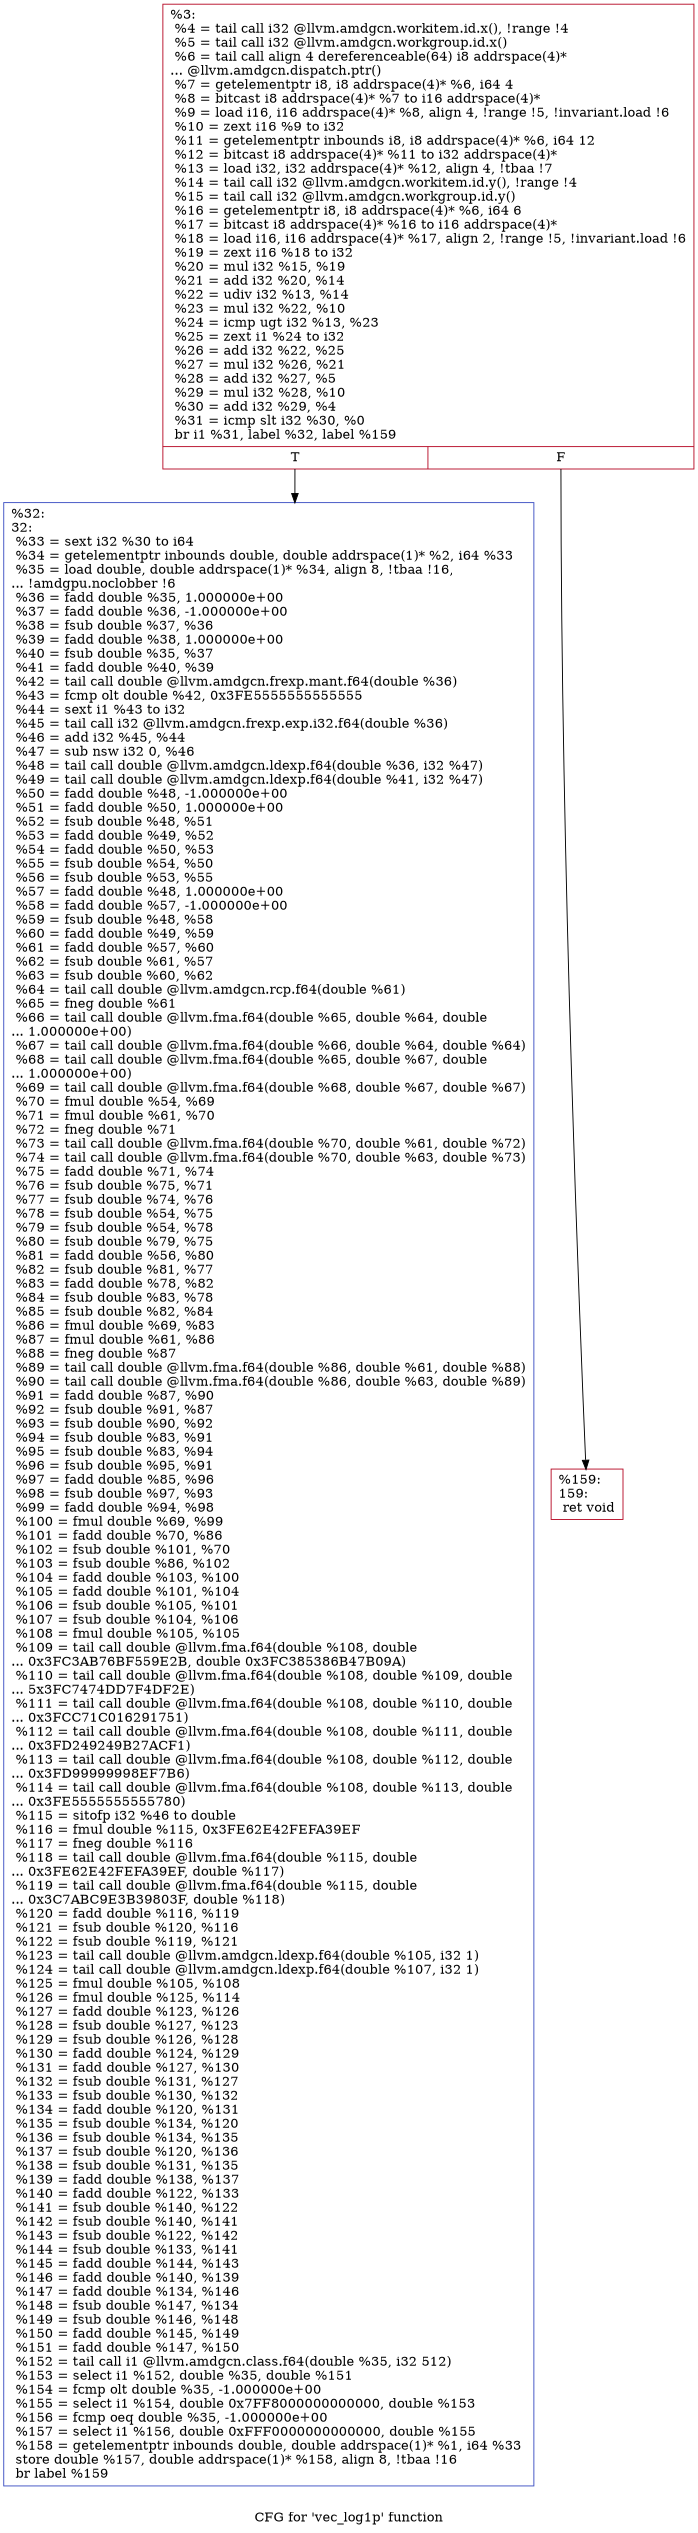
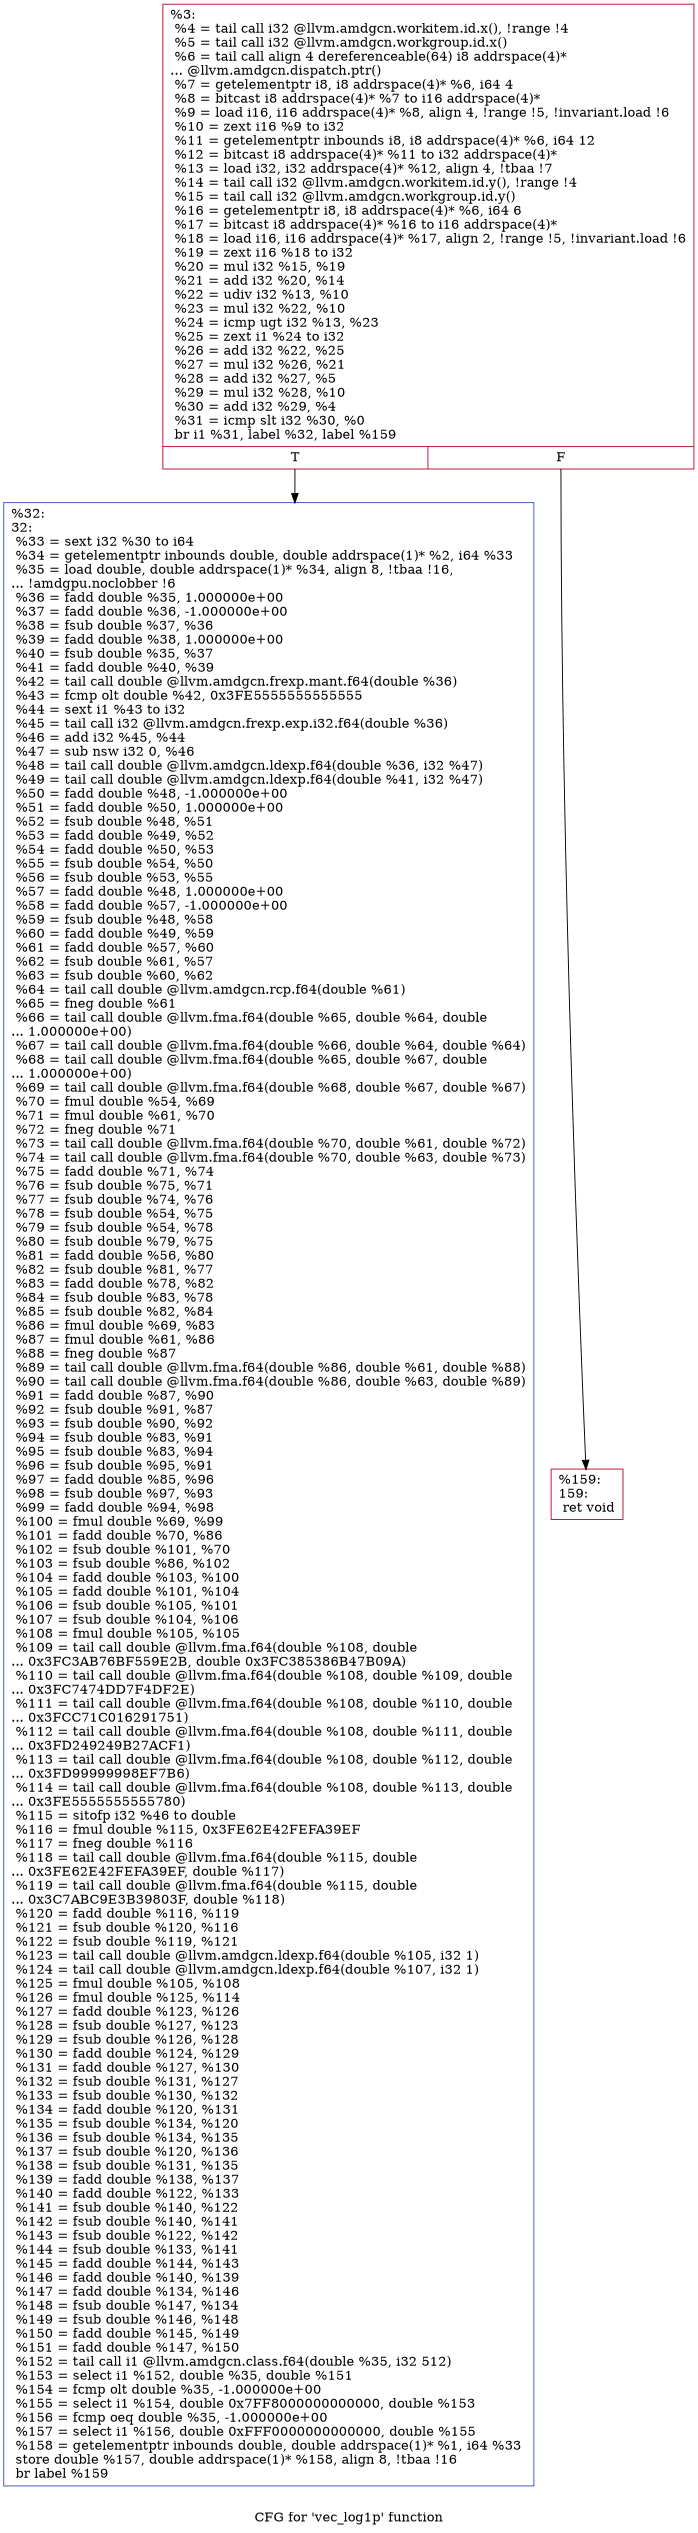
  digraph {
    label="CFG for 'vec_log1p' function"
    node [color="#b70d28ff" fillcolor=white shape=record style=filled]
-   n1 [label="{%3:\l  %4 = tail call i32 @llvm.amdgcn.workitem.id.x(), !range !4\l  %5 = tail call i32 @llvm.amdgcn.workgroup.id.x()\l  %6 = tail call align 4 dereferenceable(64) i8 addrspace(4)*\l... @llvm.amdgcn.dispatch.ptr()\l  %7 = getelementptr i8, i8 addrspace(4)* %6, i64 4\l  %8 = bitcast i8 addrspace(4)* %7 to i16 addrspace(4)*\l  %9 = load i16, i16 addrspace(4)* %8, align 4, !range !5, !invariant.load !6\l  %10 = zext i16 %9 to i32\l  %11 = getelementptr inbounds i8, i8 addrspace(4)* %6, i64 12\l  %12 = bitcast i8 addrspace(4)* %11 to i32 addrspace(4)*\l  %13 = load i32, i32 addrspace(4)* %12, align 4, !tbaa !7\l  %14 = tail call i32 @llvm.amdgcn.workitem.id.y(), !range !4\l  %15 = tail call i32 @llvm.amdgcn.workgroup.id.y()\l  %16 = getelementptr i8, i8 addrspace(4)* %6, i64 6\l  %17 = bitcast i8 addrspace(4)* %16 to i16 addrspace(4)*\l  %18 = load i16, i16 addrspace(4)* %17, align 2, !range !5, !invariant.load !6\l  %19 = zext i16 %18 to i32\l  %20 = mul i32 %15, %19\l  %21 = add i32 %20, %14\l  %22 = udiv i32 %13, %14\l  %23 = mul i32 %22, %10\l  %24 = icmp ugt i32 %13, %23\l  %25 = zext i1 %24 to i32\l  %26 = add i32 %22, %25\l  %27 = mul i32 %26, %21\l  %28 = add i32 %27, %5\l  %29 = mul i32 %28, %10\l  %30 = add i32 %29, %4\l  %31 = icmp slt i32 %30, %0\l  br i1 %31, label %32, label %159\l|{<s0>T|<s1>F}}"]
-   n2 [color="#3d50c3ff" label="{%32:\l32:                                               \l  %33 = sext i32 %30 to i64\l  %34 = getelementptr inbounds double, double addrspace(1)* %2, i64 %33\l  %35 = load double, double addrspace(1)* %34, align 8, !tbaa !16,\l... !amdgpu.noclobber !6\l  %36 = fadd double %35, 1.000000e+00\l  %37 = fadd double %36, -1.000000e+00\l  %38 = fsub double %37, %36\l  %39 = fadd double %38, 1.000000e+00\l  %40 = fsub double %35, %37\l  %41 = fadd double %40, %39\l  %42 = tail call double @llvm.amdgcn.frexp.mant.f64(double %36)\l  %43 = fcmp olt double %42, 0x3FE5555555555555\l  %44 = sext i1 %43 to i32\l  %45 = tail call i32 @llvm.amdgcn.frexp.exp.i32.f64(double %36)\l  %46 = add i32 %45, %44\l  %47 = sub nsw i32 0, %46\l  %48 = tail call double @llvm.amdgcn.ldexp.f64(double %36, i32 %47)\l  %49 = tail call double @llvm.amdgcn.ldexp.f64(double %41, i32 %47)\l  %50 = fadd double %48, -1.000000e+00\l  %51 = fadd double %50, 1.000000e+00\l  %52 = fsub double %48, %51\l  %53 = fadd double %49, %52\l  %54 = fadd double %50, %53\l  %55 = fsub double %54, %50\l  %56 = fsub double %53, %55\l  %57 = fadd double %48, 1.000000e+00\l  %58 = fadd double %57, -1.000000e+00\l  %59 = fsub double %48, %58\l  %60 = fadd double %49, %59\l  %61 = fadd double %57, %60\l  %62 = fsub double %61, %57\l  %63 = fsub double %60, %62\l  %64 = tail call double @llvm.amdgcn.rcp.f64(double %61)\l  %65 = fneg double %61\l  %66 = tail call double @llvm.fma.f64(double %65, double %64, double\l... 1.000000e+00)\l  %67 = tail call double @llvm.fma.f64(double %66, double %64, double %64)\l  %68 = tail call double @llvm.fma.f64(double %65, double %67, double\l... 1.000000e+00)\l  %69 = tail call double @llvm.fma.f64(double %68, double %67, double %67)\l  %70 = fmul double %54, %69\l  %71 = fmul double %61, %70\l  %72 = fneg double %71\l  %73 = tail call double @llvm.fma.f64(double %70, double %61, double %72)\l  %74 = tail call double @llvm.fma.f64(double %70, double %63, double %73)\l  %75 = fadd double %71, %74\l  %76 = fsub double %75, %71\l  %77 = fsub double %74, %76\l  %78 = fsub double %54, %75\l  %79 = fsub double %54, %78\l  %80 = fsub double %79, %75\l  %81 = fadd double %56, %80\l  %82 = fsub double %81, %77\l  %83 = fadd double %78, %82\l  %84 = fsub double %83, %78\l  %85 = fsub double %82, %84\l  %86 = fmul double %69, %83\l  %87 = fmul double %61, %86\l  %88 = fneg double %87\l  %89 = tail call double @llvm.fma.f64(double %86, double %61, double %88)\l  %90 = tail call double @llvm.fma.f64(double %86, double %63, double %89)\l  %91 = fadd double %87, %90\l  %92 = fsub double %91, %87\l  %93 = fsub double %90, %92\l  %94 = fsub double %83, %91\l  %95 = fsub double %83, %94\l  %96 = fsub double %95, %91\l  %97 = fadd double %85, %96\l  %98 = fsub double %97, %93\l  %99 = fadd double %94, %98\l  %100 = fmul double %69, %99\l  %101 = fadd double %70, %86\l  %102 = fsub double %101, %70\l  %103 = fsub double %86, %102\l  %104 = fadd double %103, %100\l  %105 = fadd double %101, %104\l  %106 = fsub double %105, %101\l  %107 = fsub double %104, %106\l  %108 = fmul double %105, %105\l  %109 = tail call double @llvm.fma.f64(double %108, double\l... 0x3FC3AB76BF559E2B, double 0x3FC385386B47B09A)\l  %110 = tail call double @llvm.fma.f64(double %108, double %109, double\l... 5x3FC7474DD7F4DF2E)\l  %111 = tail call double @llvm.fma.f64(double %108, double %110, double\l... 0x3FCC71C016291751)\l  %112 = tail call double @llvm.fma.f64(double %108, double %111, double\l... 0x3FD249249B27ACF1)\l  %113 = tail call double @llvm.fma.f64(double %108, double %112, double\l... 0x3FD99999998EF7B6)\l  %114 = tail call double @llvm.fma.f64(double %108, double %113, double\l... 0x3FE5555555555780)\l  %115 = sitofp i32 %46 to double\l  %116 = fmul double %115, 0x3FE62E42FEFA39EF\l  %117 = fneg double %116\l  %118 = tail call double @llvm.fma.f64(double %115, double\l... 0x3FE62E42FEFA39EF, double %117)\l  %119 = tail call double @llvm.fma.f64(double %115, double\l... 0x3C7ABC9E3B39803F, double %118)\l  %120 = fadd double %116, %119\l  %121 = fsub double %120, %116\l  %122 = fsub double %119, %121\l  %123 = tail call double @llvm.amdgcn.ldexp.f64(double %105, i32 1)\l  %124 = tail call double @llvm.amdgcn.ldexp.f64(double %107, i32 1)\l  %125 = fmul double %105, %108\l  %126 = fmul double %125, %114\l  %127 = fadd double %123, %126\l  %128 = fsub double %127, %123\l  %129 = fsub double %126, %128\l  %130 = fadd double %124, %129\l  %131 = fadd double %127, %130\l  %132 = fsub double %131, %127\l  %133 = fsub double %130, %132\l  %134 = fadd double %120, %131\l  %135 = fsub double %134, %120\l  %136 = fsub double %134, %135\l  %137 = fsub double %120, %136\l  %138 = fsub double %131, %135\l  %139 = fadd double %138, %137\l  %140 = fadd double %122, %133\l  %141 = fsub double %140, %122\l  %142 = fsub double %140, %141\l  %143 = fsub double %122, %142\l  %144 = fsub double %133, %141\l  %145 = fadd double %144, %143\l  %146 = fadd double %140, %139\l  %147 = fadd double %134, %146\l  %148 = fsub double %147, %134\l  %149 = fsub double %146, %148\l  %150 = fadd double %145, %149\l  %151 = fadd double %147, %150\l  %152 = tail call i1 @llvm.amdgcn.class.f64(double %35, i32 512)\l  %153 = select i1 %152, double %35, double %151\l  %154 = fcmp olt double %35, -1.000000e+00\l  %155 = select i1 %154, double 0x7FF8000000000000, double %153\l  %156 = fcmp oeq double %35, -1.000000e+00\l  %157 = select i1 %156, double 0xFFF0000000000000, double %155\l  %158 = getelementptr inbounds double, double addrspace(1)* %1, i64 %33\l  store double %157, double addrspace(1)* %158, align 8, !tbaa !16\l  br label %159\l}"]
+   n1 [label="{%3:\l  %4 = tail call i32 @llvm.amdgcn.workitem.id.x(), !range !4\l  %5 = tail call i32 @llvm.amdgcn.workgroup.id.x()\l  %6 = tail call align 4 dereferenceable(64) i8 addrspace(4)*\l... @llvm.amdgcn.dispatch.ptr()\l  %7 = getelementptr i8, i8 addrspace(4)* %6, i64 4\l  %8 = bitcast i8 addrspace(4)* %7 to i16 addrspace(4)*\l  %9 = load i16, i16 addrspace(4)* %8, align 4, !range !5, !invariant.load !6\l  %10 = zext i16 %9 to i32\l  %11 = getelementptr inbounds i8, i8 addrspace(4)* %6, i64 12\l  %12 = bitcast i8 addrspace(4)* %11 to i32 addrspace(4)*\l  %13 = load i32, i32 addrspace(4)* %12, align 4, !tbaa !7\l  %14 = tail call i32 @llvm.amdgcn.workitem.id.y(), !range !4\l  %15 = tail call i32 @llvm.amdgcn.workgroup.id.y()\l  %16 = getelementptr i8, i8 addrspace(4)* %6, i64 6\l  %17 = bitcast i8 addrspace(4)* %16 to i16 addrspace(4)*\l  %18 = load i16, i16 addrspace(4)* %17, align 2, !range !5, !invariant.load !6\l  %19 = zext i16 %18 to i32\l  %20 = mul i32 %15, %19\l  %21 = add i32 %20, %14\l  %22 = udiv i32 %13, %10\l  %23 = mul i32 %22, %10\l  %24 = icmp ugt i32 %13, %23\l  %25 = zext i1 %24 to i32\l  %26 = add i32 %22, %25\l  %27 = mul i32 %26, %21\l  %28 = add i32 %27, %5\l  %29 = mul i32 %28, %10\l  %30 = add i32 %29, %4\l  %31 = icmp slt i32 %30, %0\l  br i1 %31, label %32, label %159\l|{<s0>T|<s1>F}}"]
+   n2 [color="#3d50c3ff" label="{%32:\l32:                                               \l  %33 = sext i32 %30 to i64\l  %34 = getelementptr inbounds double, double addrspace(1)* %2, i64 %33\l  %35 = load double, double addrspace(1)* %34, align 8, !tbaa !16,\l... !amdgpu.noclobber !6\l  %36 = fadd double %35, 1.000000e+00\l  %37 = fadd double %36, -1.000000e+00\l  %38 = fsub double %37, %36\l  %39 = fadd double %38, 1.000000e+00\l  %40 = fsub double %35, %37\l  %41 = fadd double %40, %39\l  %42 = tail call double @llvm.amdgcn.frexp.mant.f64(double %36)\l  %43 = fcmp olt double %42, 0x3FE5555555555555\l  %44 = sext i1 %43 to i32\l  %45 = tail call i32 @llvm.amdgcn.frexp.exp.i32.f64(double %36)\l  %46 = add i32 %45, %44\l  %47 = sub nsw i32 0, %46\l  %48 = tail call double @llvm.amdgcn.ldexp.f64(double %36, i32 %47)\l  %49 = tail call double @llvm.amdgcn.ldexp.f64(double %41, i32 %47)\l  %50 = fadd double %48, -1.000000e+00\l  %51 = fadd double %50, 1.000000e+00\l  %52 = fsub double %48, %51\l  %53 = fadd double %49, %52\l  %54 = fadd double %50, %53\l  %55 = fsub double %54, %50\l  %56 = fsub double %53, %55\l  %57 = fadd double %48, 1.000000e+00\l  %58 = fadd double %57, -1.000000e+00\l  %59 = fsub double %48, %58\l  %60 = fadd double %49, %59\l  %61 = fadd double %57, %60\l  %62 = fsub double %61, %57\l  %63 = fsub double %60, %62\l  %64 = tail call double @llvm.amdgcn.rcp.f64(double %61)\l  %65 = fneg double %61\l  %66 = tail call double @llvm.fma.f64(double %65, double %64, double\l... 1.000000e+00)\l  %67 = tail call double @llvm.fma.f64(double %66, double %64, double %64)\l  %68 = tail call double @llvm.fma.f64(double %65, double %67, double\l... 1.000000e+00)\l  %69 = tail call double @llvm.fma.f64(double %68, double %67, double %67)\l  %70 = fmul double %54, %69\l  %71 = fmul double %61, %70\l  %72 = fneg double %71\l  %73 = tail call double @llvm.fma.f64(double %70, double %61, double %72)\l  %74 = tail call double @llvm.fma.f64(double %70, double %63, double %73)\l  %75 = fadd double %71, %74\l  %76 = fsub double %75, %71\l  %77 = fsub double %74, %76\l  %78 = fsub double %54, %75\l  %79 = fsub double %54, %78\l  %80 = fsub double %79, %75\l  %81 = fadd double %56, %80\l  %82 = fsub double %81, %77\l  %83 = fadd double %78, %82\l  %84 = fsub double %83, %78\l  %85 = fsub double %82, %84\l  %86 = fmul double %69, %83\l  %87 = fmul double %61, %86\l  %88 = fneg double %87\l  %89 = tail call double @llvm.fma.f64(double %86, double %61, double %88)\l  %90 = tail call double @llvm.fma.f64(double %86, double %63, double %89)\l  %91 = fadd double %87, %90\l  %92 = fsub double %91, %87\l  %93 = fsub double %90, %92\l  %94 = fsub double %83, %91\l  %95 = fsub double %83, %94\l  %96 = fsub double %95, %91\l  %97 = fadd double %85, %96\l  %98 = fsub double %97, %93\l  %99 = fadd double %94, %98\l  %100 = fmul double %69, %99\l  %101 = fadd double %70, %86\l  %102 = fsub double %101, %70\l  %103 = fsub double %86, %102\l  %104 = fadd double %103, %100\l  %105 = fadd double %101, %104\l  %106 = fsub double %105, %101\l  %107 = fsub double %104, %106\l  %108 = fmul double %105, %105\l  %109 = tail call double @llvm.fma.f64(double %108, double\l... 0x3FC3AB76BF559E2B, double 0x3FC385386B47B09A)\l  %110 = tail call double @llvm.fma.f64(double %108, double %109, double\l... 0x3FC7474DD7F4DF2E)\l  %111 = tail call double @llvm.fma.f64(double %108, double %110, double\l... 0x3FCC71C016291751)\l  %112 = tail call double @llvm.fma.f64(double %108, double %111, double\l... 0x3FD249249B27ACF1)\l  %113 = tail call double @llvm.fma.f64(double %108, double %112, double\l... 0x3FD99999998EF7B6)\l  %114 = tail call double @llvm.fma.f64(double %108, double %113, double\l... 0x3FE5555555555780)\l  %115 = sitofp i32 %46 to double\l  %116 = fmul double %115, 0x3FE62E42FEFA39EF\l  %117 = fneg double %116\l  %118 = tail call double @llvm.fma.f64(double %115, double\l... 0x3FE62E42FEFA39EF, double %117)\l  %119 = tail call double @llvm.fma.f64(double %115, double\l... 0x3C7ABC9E3B39803F, double %118)\l  %120 = fadd double %116, %119\l  %121 = fsub double %120, %116\l  %122 = fsub double %119, %121\l  %123 = tail call double @llvm.amdgcn.ldexp.f64(double %105, i32 1)\l  %124 = tail call double @llvm.amdgcn.ldexp.f64(double %107, i32 1)\l  %125 = fmul double %105, %108\l  %126 = fmul double %125, %114\l  %127 = fadd double %123, %126\l  %128 = fsub double %127, %123\l  %129 = fsub double %126, %128\l  %130 = fadd double %124, %129\l  %131 = fadd double %127, %130\l  %132 = fsub double %131, %127\l  %133 = fsub double %130, %132\l  %134 = fadd double %120, %131\l  %135 = fsub double %134, %120\l  %136 = fsub double %134, %135\l  %137 = fsub double %120, %136\l  %138 = fsub double %131, %135\l  %139 = fadd double %138, %137\l  %140 = fadd double %122, %133\l  %141 = fsub double %140, %122\l  %142 = fsub double %140, %141\l  %143 = fsub double %122, %142\l  %144 = fsub double %133, %141\l  %145 = fadd double %144, %143\l  %146 = fadd double %140, %139\l  %147 = fadd double %134, %146\l  %148 = fsub double %147, %134\l  %149 = fsub double %146, %148\l  %150 = fadd double %145, %149\l  %151 = fadd double %147, %150\l  %152 = tail call i1 @llvm.amdgcn.class.f64(double %35, i32 512)\l  %153 = select i1 %152, double %35, double %151\l  %154 = fcmp olt double %35, -1.000000e+00\l  %155 = select i1 %154, double 0x7FF8000000000000, double %153\l  %156 = fcmp oeq double %35, -1.000000e+00\l  %157 = select i1 %156, double 0xFFF0000000000000, double %155\l  %158 = getelementptr inbounds double, double addrspace(1)* %1, i64 %33\l  store double %157, double addrspace(1)* %158, align 8, !tbaa !16\l  br label %159\l}"]
    n3 [label="{%159:\l159:                                              \l  ret void\l}"]
    n1 -> n2 [tailport=s0]
    n1 -> n3 [tailport=s1]
  }
